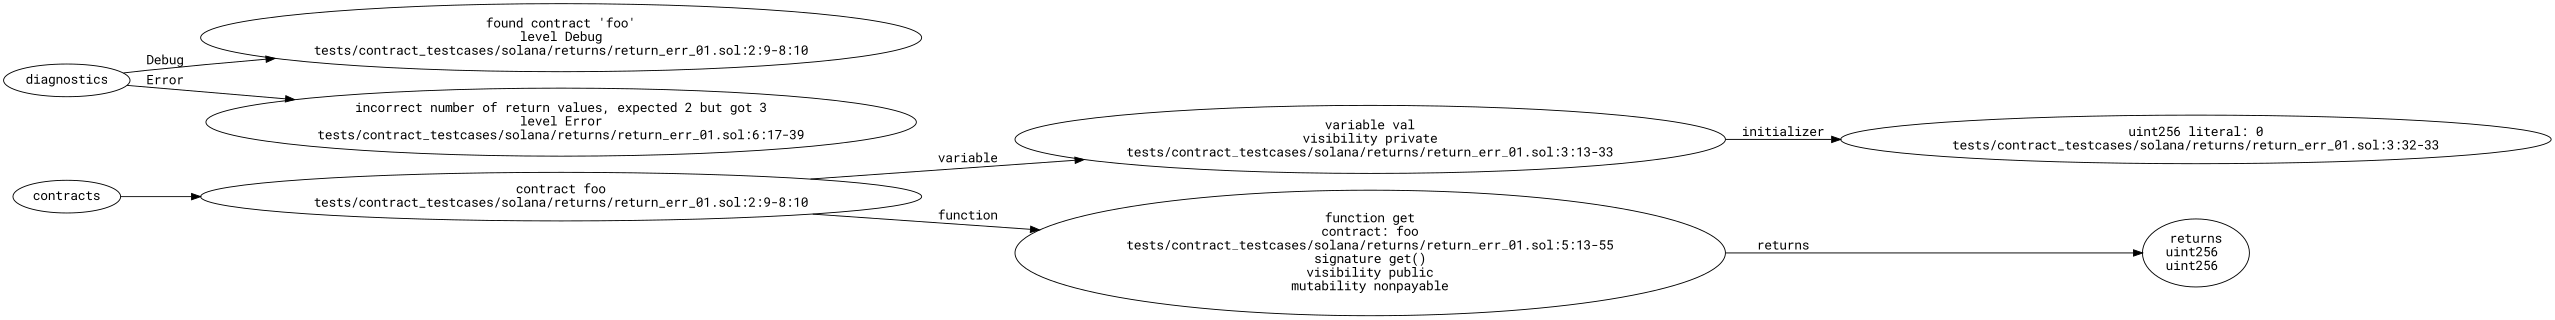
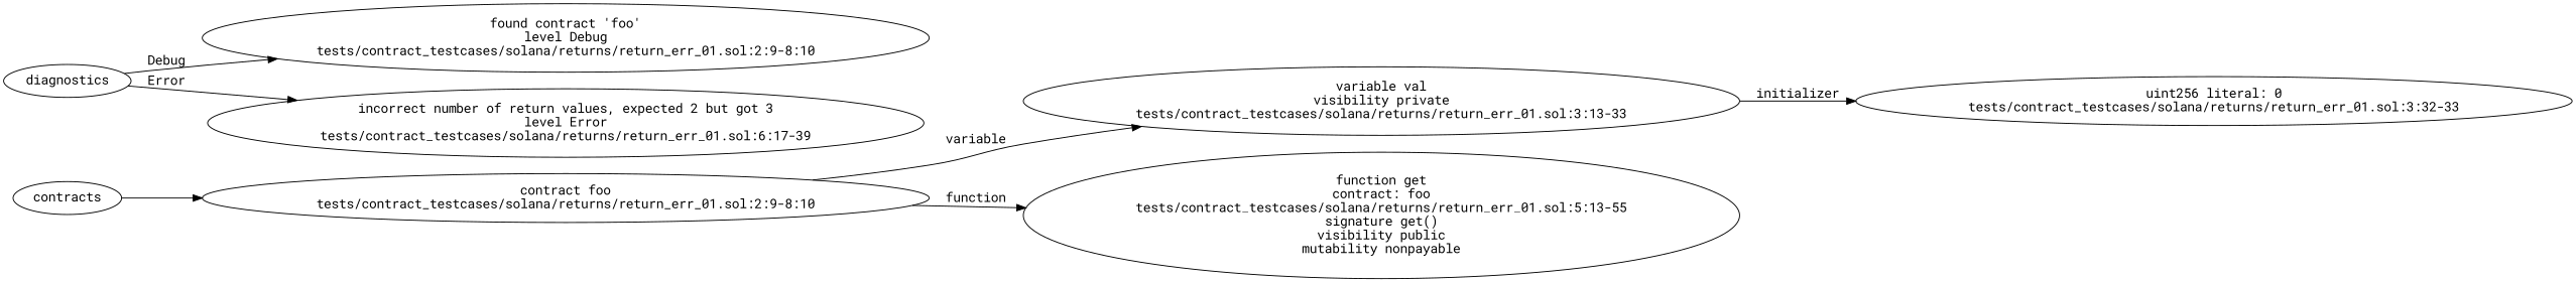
  strict digraph {
    rankdir=LR
    fontname="Roboto Mono"
    node [fontname="Roboto Mono"]
    edge [fontname="Roboto Mono"]
    n1 [label="contract foo\ntests/contract_testcases/solana/returns/return_err_01.sol:2:9-8:10"]
    n2 [label="variable val\nvisibility private\ntests/contract_testcases/solana/returns/return_err_01.sol:3:13-33"]
    n3 [label="function get\ncontract: foo\ntests/contract_testcases/solana/returns/return_err_01.sol:5:13-55\nsignature get()\nvisibility public\nmutability nonpayable"]
    n4 [label="uint256 literal: 0\ntests/contract_testcases/solana/returns/return_err_01.sol:3:32-33"]
-   n5 [label="returns\nuint256 \nuint256 "]
    n6 [label="found contract 'foo'\nlevel Debug\ntests/contract_testcases/solana/returns/return_err_01.sol:2:9-8:10"]
    n7 [label="incorrect number of return values, expected 2 but got 3\nlevel Error\ntests/contract_testcases/solana/returns/return_err_01.sol:6:17-39"]
    contracts
    diagnostics
    n1 -> n2 [label=variable]
    n1 -> n3 [label=function]
    n2 -> n4 [label=initializer]
-   n3 -> n5 [label=returns]
    contracts -> n1
    diagnostics -> n6 [label=Debug]
    diagnostics -> n7 [label=Error]
  }
